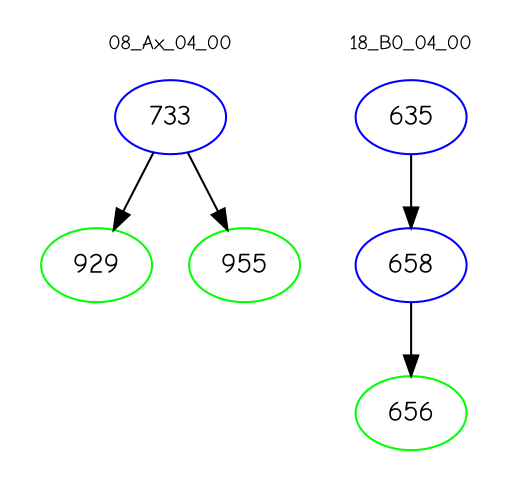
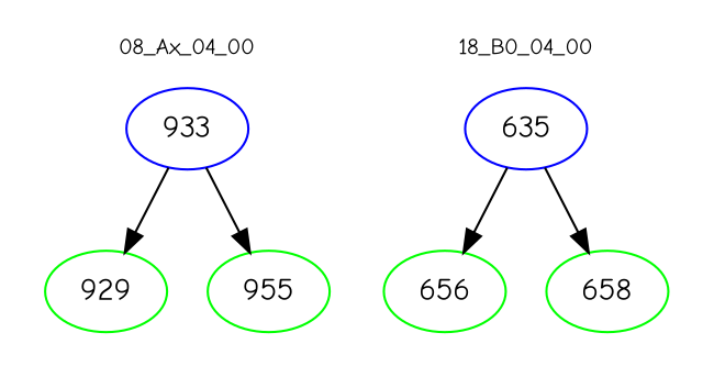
  digraph {
    fontname="Comic Neue"
    node [color=green fontname="Comic Neue"]
    edge [color=black fontname="Comic Neue"]
-   n1 [color=blue label=733]
+   n1 [color=blue label=933]
    n2 [label=929]
    n3 [label=955]
    n4 [color=blue label=635]
    n5 [label=656]
-   n6 [color=blue label=658]
+   n6 [label=658]
    subgraph cluster_1 {
      color=white
      fontsize=10
      label="08_Ax_04_00"
      n1
      n2
      n3
    }
    subgraph cluster_2 {
      color=white
      fontsize=10
      label="18_B0_04_00"
      n4
      n5
      n6
    }
    n1 -> n2
    n1 -> n3
-   n6 -> n5
+   n4 -> n5
    n4 -> n6
  }
